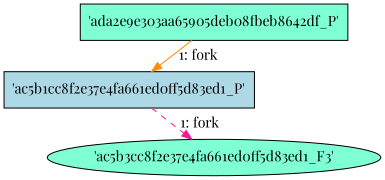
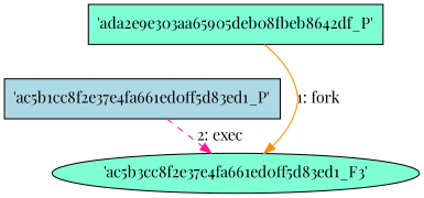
  digraph {
    engine=neato
    fixedsize=false
    fontname="Playfair Display"
    fontsize=10
    nodesep=0.3
    rankdir=TB
    ranksep=0
    splines=true
    node [fillcolor=aquamarine fontname="Playfair Display" node_type=Process shape=box style=filled]
    edge [fontname="Playfair Display"]
    "'ac5b1cc8f2e37e4fa661ed0ff5d83ed1_P'" [fillcolor=lightblue]
    "'ada2e9e303aa65905deb08fbeb8642df_P'"
    n3 [label="'ac5b3cc8f2e37e4fa661ed0ff5d83ed1_F3'" node_type=File shape=ellipse]
-   "'ac5b1cc8f2e37e4fa661ed0ff5d83ed1_P'" -> n3 [color=deeppink label="1: fork" style=dashed]
-   "'ada2e9e303aa65905deb08fbeb8642df_P'" -> "'ac5b1cc8f2e37e4fa661ed0ff5d83ed1_P'" [color=darkorange label="1: fork" style=solid]
+   "'ac5b1cc8f2e37e4fa661ed0ff5d83ed1_P'" -> n3 [color=deeppink label="2: exec" style=dashed]
+   "'ada2e9e303aa65905deb08fbeb8642df_P'" -> n3 [color=darkorange label="1: fork" style=solid]
  }
